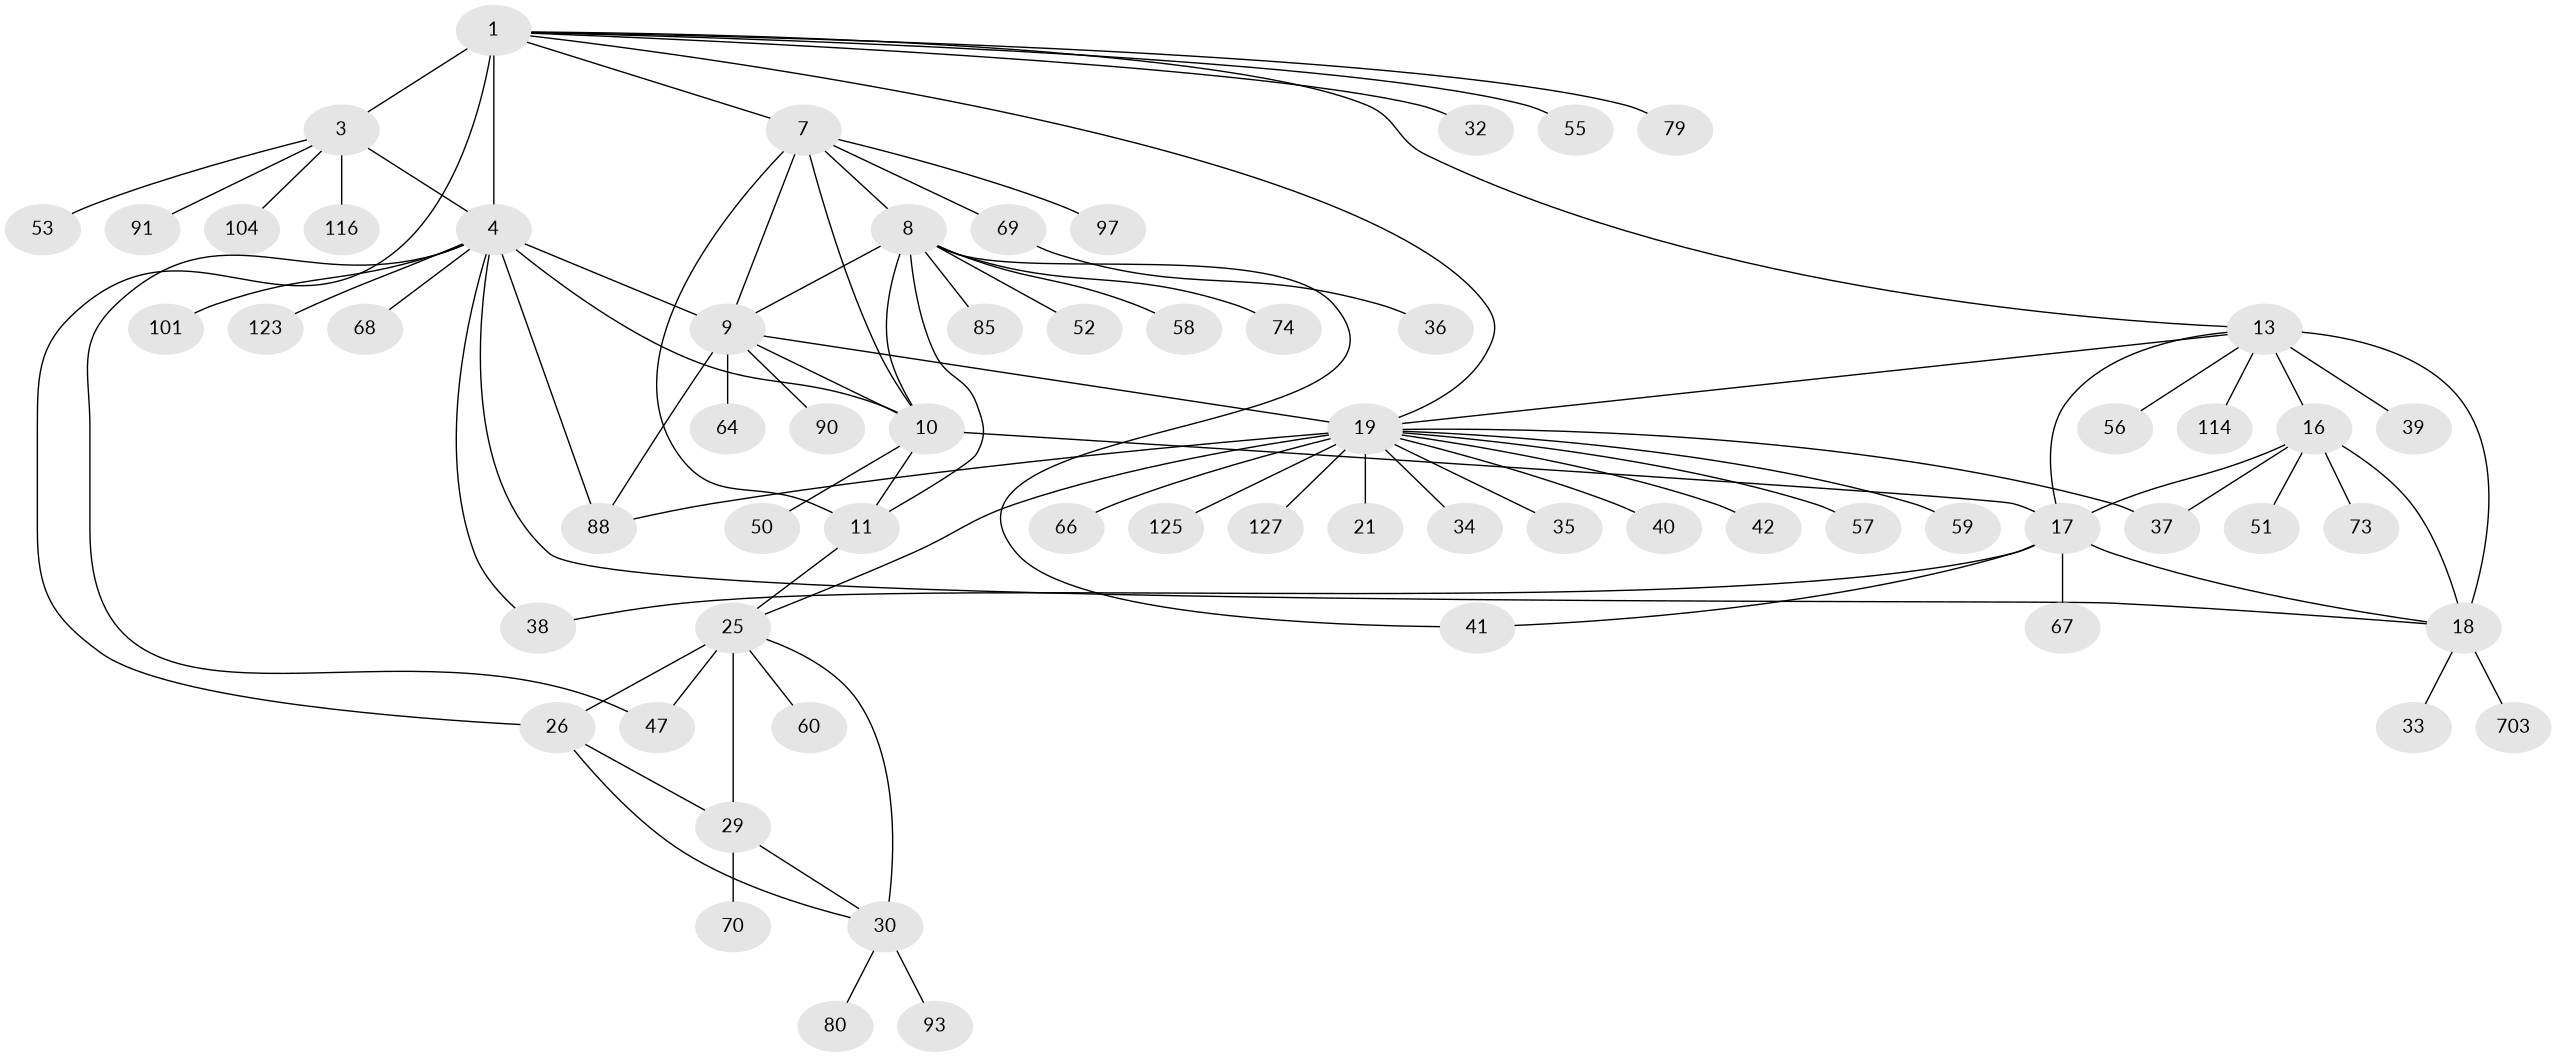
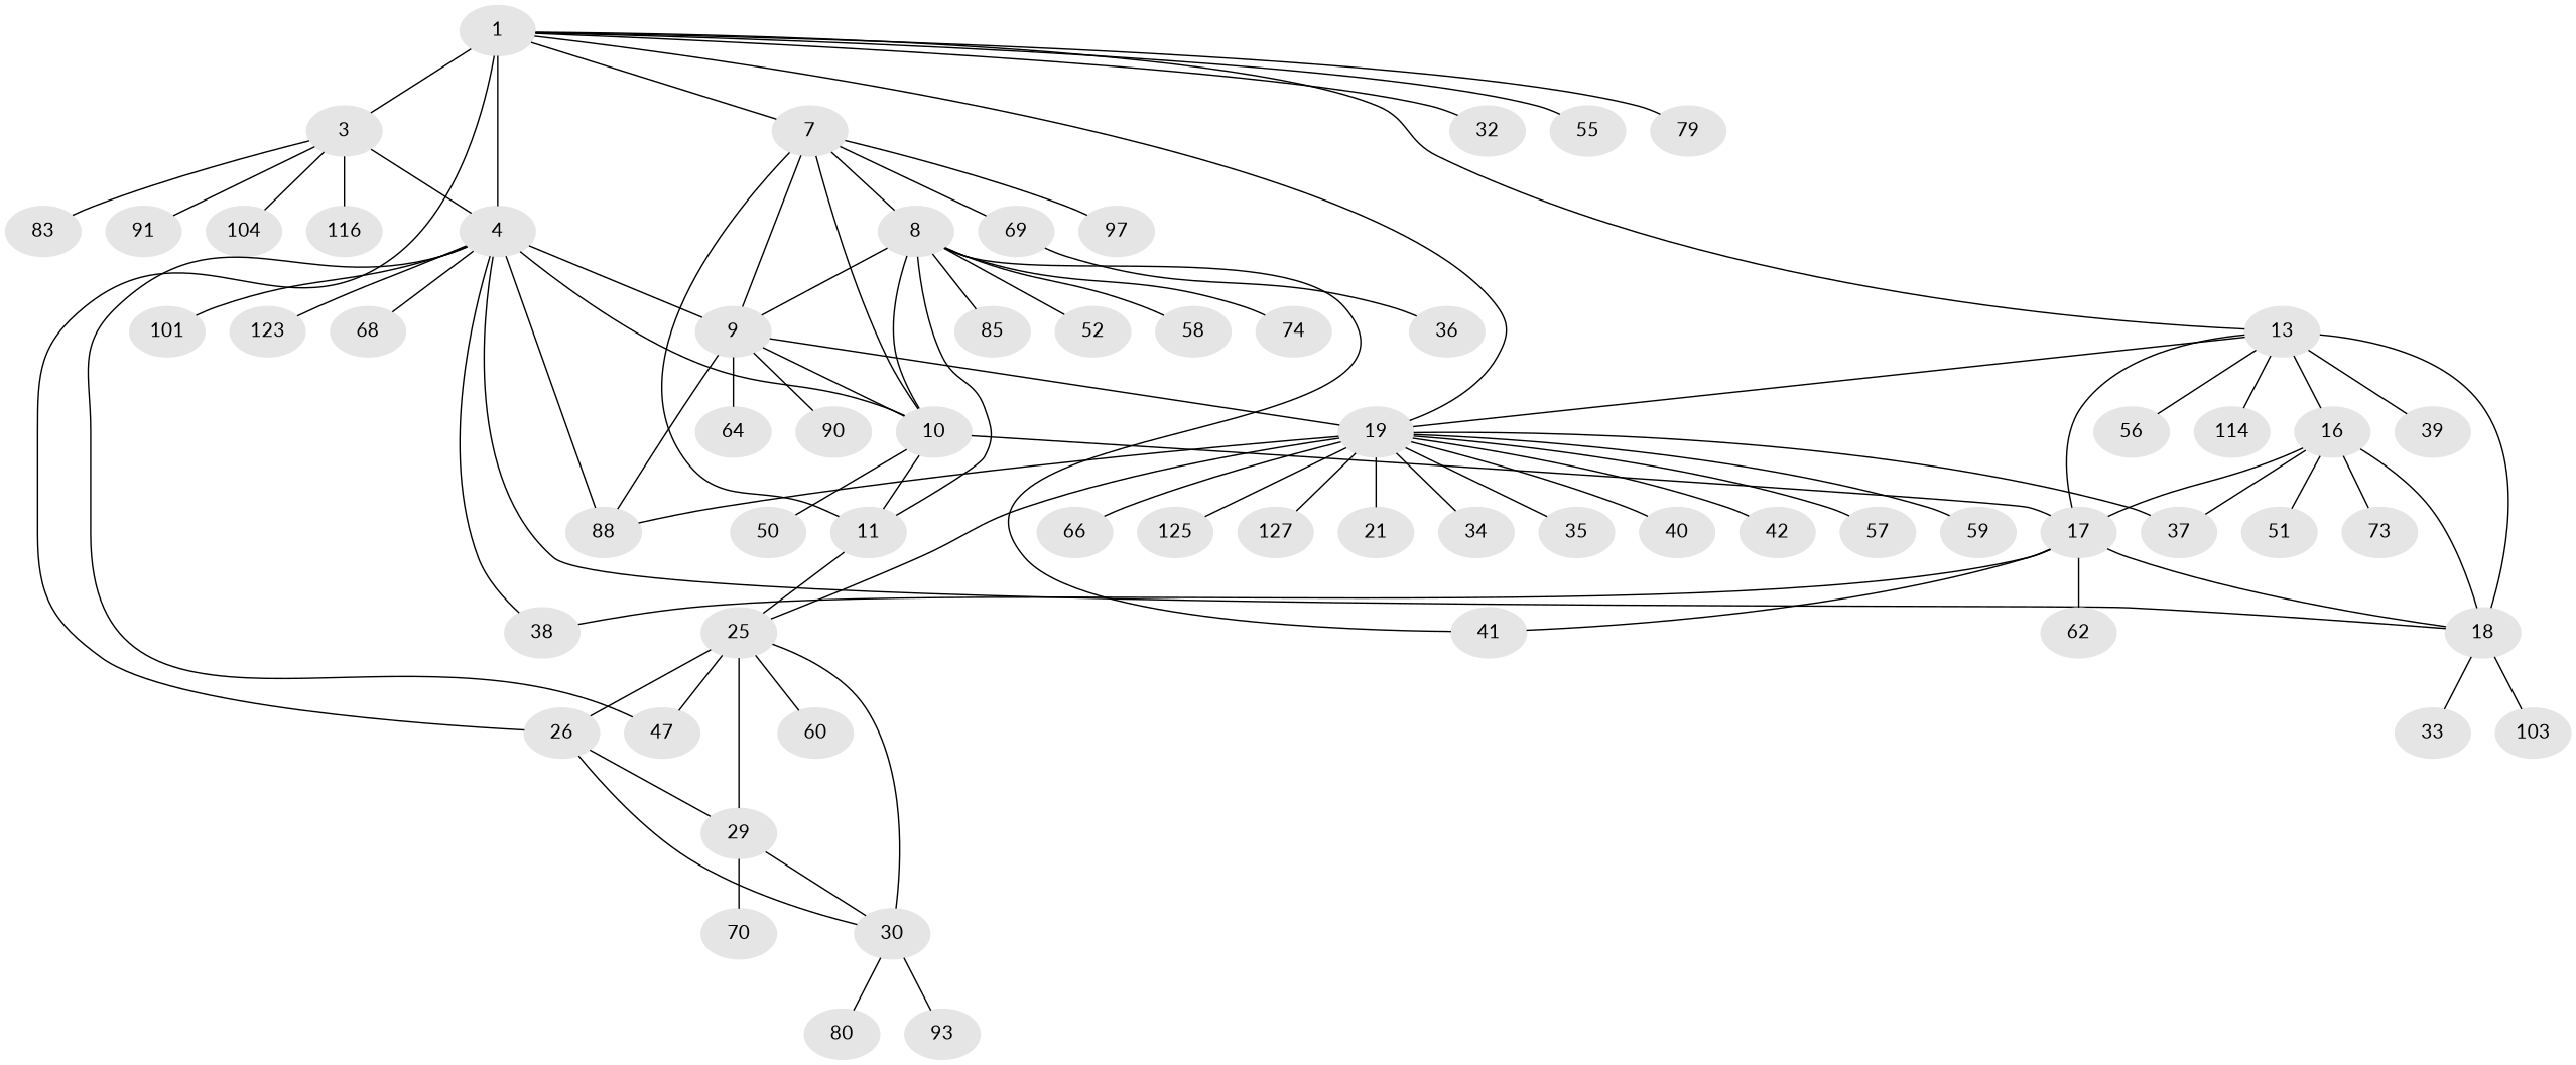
  graph {
    fontname=Lato
    node [color=gray90 fontname=Lato style=filled]
    edge [fontname=Lato]
    1 [super="+2"]
    3
    4 [super="+6+72+82+5+81"]
    7 [super="+51+100+92+110"]
    13 [super="+49+15+14"]
    19 [super="+53+22+20+84+97"]
    26 [super="+48+102"]
    32 [super="+43"]
    55 [super="+111"]
    79
-   83 [label=53]
+   83
    91
    104 [super="+124"]
    116
    9
    10 [super="+128+117+12+45+31"]
    18
    38
    47 [super="+99"]
    68
    88 [super="+114"]
    101
    123
    8
    11 [super="+71"]
    69
    n27 [label=97]
    17 [super="+76"]
    16 [super="+95"]
    39 [super="+61"]
    56
    n32 [label=114]
    25 [super="+87+27"]
    21 [super="+44"]
    34
    35
    37
    40
    42
    57
    59 [super="+119"]
    66
    125
    127
    29 [super="+115+63"]
    30
    64
    90
    50
    33
-   103 [label=703]
+   103
    41
    52 [super="+62+89"]
    58
    74 [super="+106"]
    85
    36
-   67
+   67 [label=62]
    60 [super="+65"]
    n60 [label=51 super="+113"]
    73
    70
    80
    93
    1 -- 3 [weight=2]
    1 -- 4 [weight=6]
    1 -- 7
    1 -- 13
    1 -- 19
    1 -- 26
    1 -- 32
    1 -- 55
    1 -- 79
    3 -- 4 [weight=3]
    3 -- 83
    3 -- 91
    3 -- 104
    3 -- 116
    4 -- 9
    4 -- 10
    4 -- 18
    4 -- 38
    4 -- 47
    4 -- 68
    4 -- 88
    4 -- 101
    4 -- 123
    7 -- 9
    7 -- 10 [weight=2]
    7 -- 8
    7 -- 11
    7 -- 69
    7 -- n27
    13 -- 19
    13 -- 18 [weight=3]
    13 -- 17 [weight=3]
    13 -- 16 [weight=3]
    13 -- 39
    13 -- 56
    13 -- n32
    19 -- 88
    19 -- 25
    19 -- 21 [weight=5]
    19 -- 34
    19 -- 35
    19 -- 37
    19 -- 40
    19 -- 42
    19 -- 57
    19 -- 59
    19 -- 66
    19 -- 125
    19 -- 127
    26 -- 29
    26 -- 30
    9 -- 19
    9 -- 10 [weight=2]
    9 -- 88
    9 -- 64
    9 -- 90
    10 -- 11 [weight=2]
    10 -- 17
    10 -- 50
    18 -- 33
    18 -- 103
    8 -- 9
    8 -- 10 [weight=2]
    8 -- 11
    8 -- 41
    8 -- 52
    8 -- 58
    8 -- 74
    8 -- 85
    11 -- 25
    69 -- 36
    17 -- 18
    17 -- 38
    17 -- 41
    17 -- 67
    16 -- 18
    16 -- 17
    16 -- 37
    16 -- n60
    16 -- 73
    25 -- 26 [weight=3]
    25 -- 47
    25 -- 29 [weight=3]
    25 -- 30 [weight=3]
    25 -- 60
    29 -- 30
    29 -- 70
    30 -- 80
    30 -- 93
  }
